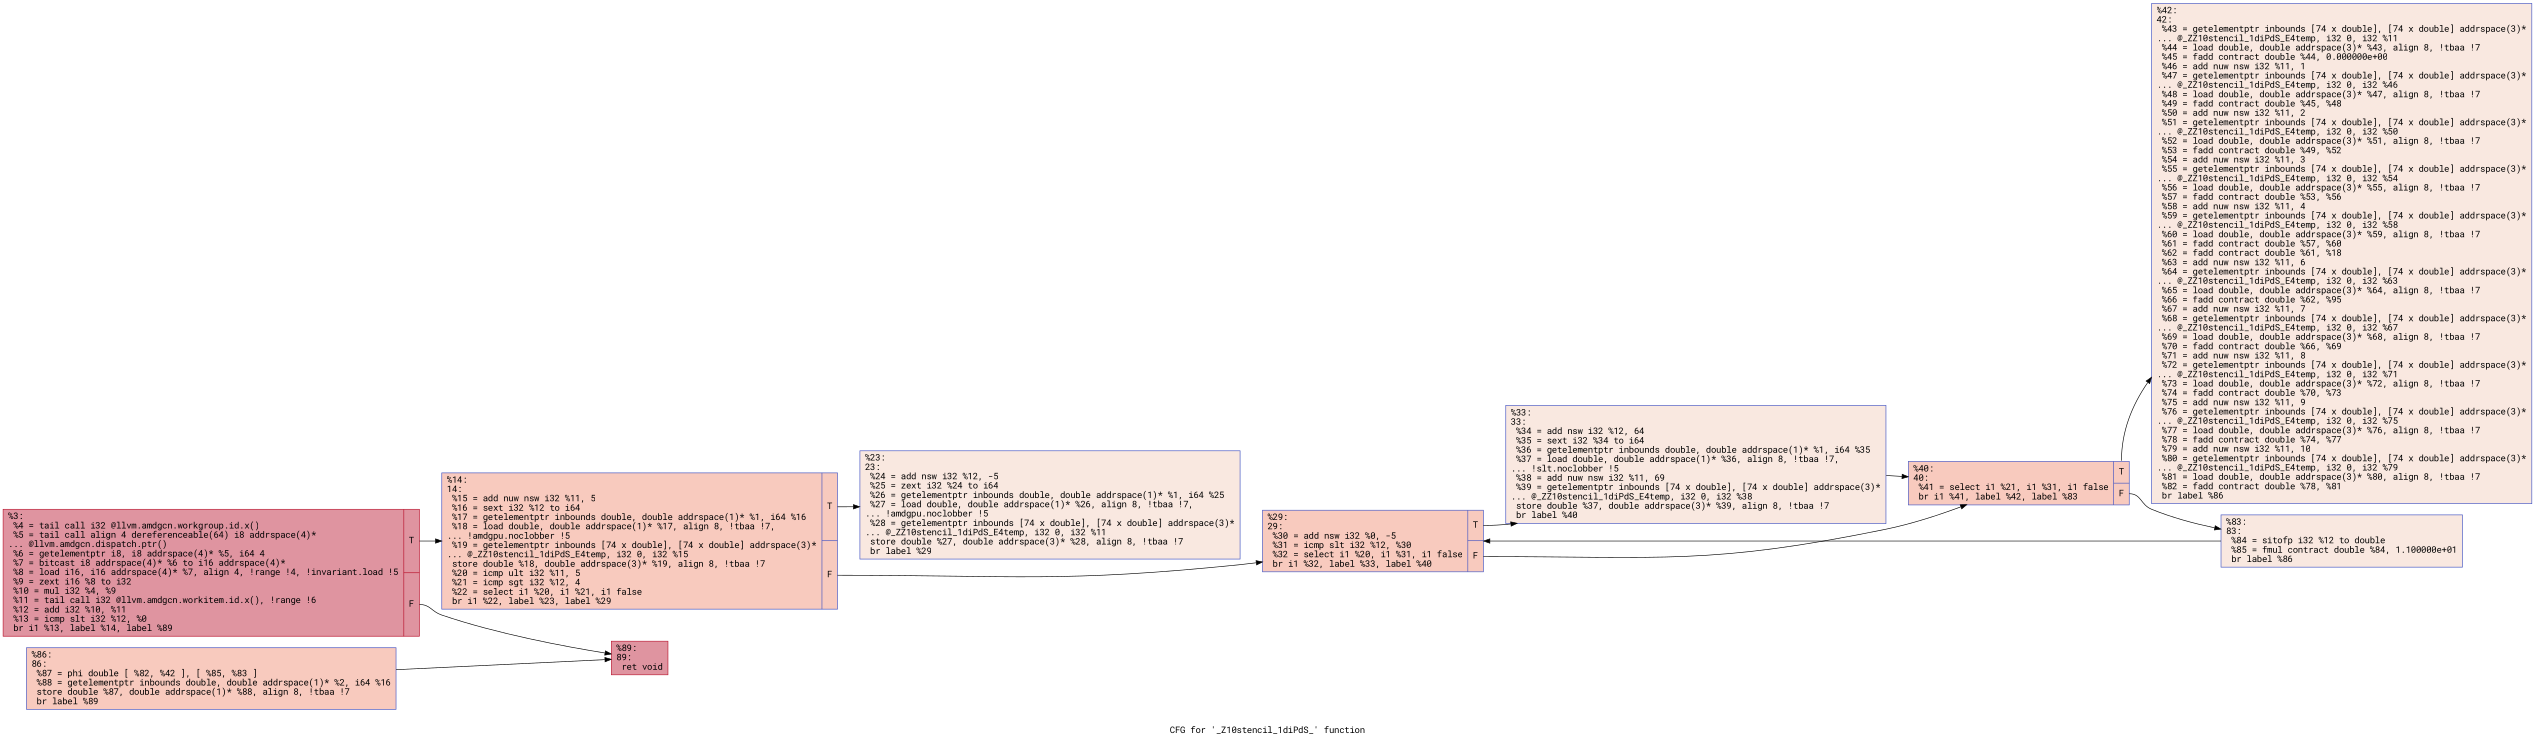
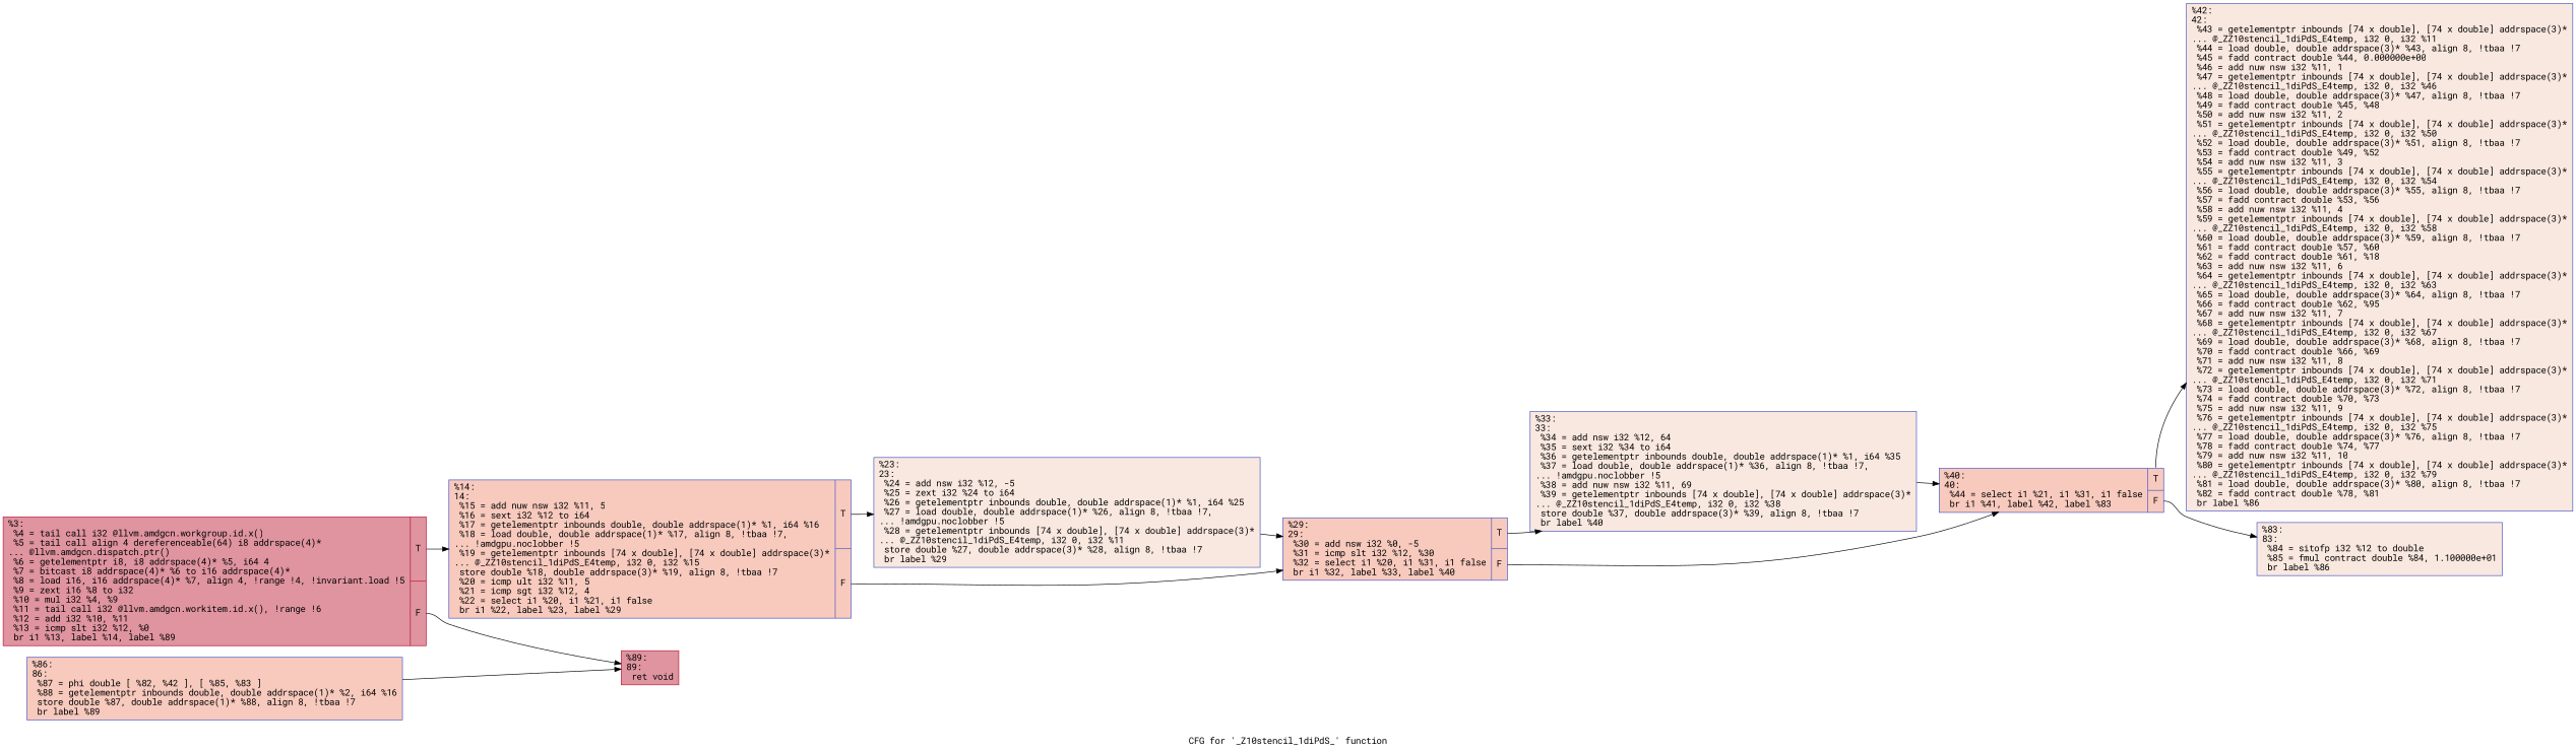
  digraph {
    fontname="Roboto Mono"
    label="CFG for '_Z10stencil_1diPdS_' function"
    rankdir=LR
    node [color="#3d50c3ff" fillcolor="#ef886b70" fontname="Roboto Mono" shape=record style=filled]
    edge [fontname="Roboto Mono" tailport=s0]
    n1 [color="#b70d28ff" fillcolor="#b70d2870" label="{%3:\l  %4 = tail call i32 @llvm.amdgcn.workgroup.id.x()\l  %5 = tail call align 4 dereferenceable(64) i8 addrspace(4)*\l... @llvm.amdgcn.dispatch.ptr()\l  %6 = getelementptr i8, i8 addrspace(4)* %5, i64 4\l  %7 = bitcast i8 addrspace(4)* %6 to i16 addrspace(4)*\l  %8 = load i16, i16 addrspace(4)* %7, align 4, !range !4, !invariant.load !5\l  %9 = zext i16 %8 to i32\l  %10 = mul i32 %4, %9\l  %11 = tail call i32 @llvm.amdgcn.workitem.id.x(), !range !6\l  %12 = add i32 %10, %11\l  %13 = icmp slt i32 %12, %0\l  br i1 %13, label %14, label %89\l|{<s0>T|<s1>F}}"]
    n2 [label="{%14:\l14:                                               \l  %15 = add nuw nsw i32 %11, 5\l  %16 = sext i32 %12 to i64\l  %17 = getelementptr inbounds double, double addrspace(1)* %1, i64 %16\l  %18 = load double, double addrspace(1)* %17, align 8, !tbaa !7,\l... !amdgpu.noclobber !5\l  %19 = getelementptr inbounds [74 x double], [74 x double] addrspace(3)*\l... @_ZZ10stencil_1diPdS_E4temp, i32 0, i32 %15\l  store double %18, double addrspace(3)* %19, align 8, !tbaa !7\l  %20 = icmp ult i32 %11, 5\l  %21 = icmp sgt i32 %12, 4\l  %22 = select i1 %20, i1 %21, i1 false\l  br i1 %22, label %23, label %29\l|{<s0>T|<s1>F}}"]
    n3 [color="#b70d28ff" fillcolor="#b70d2870" label="{%89:\l89:                                               \l  ret void\l}"]
    n4 [fillcolor="#f1ccb870" label="{%23:\l23:                                               \l  %24 = add nsw i32 %12, -5\l  %25 = zext i32 %24 to i64\l  %26 = getelementptr inbounds double, double addrspace(1)* %1, i64 %25\l  %27 = load double, double addrspace(1)* %26, align 8, !tbaa !7,\l... !amdgpu.noclobber !5\l  %28 = getelementptr inbounds [74 x double], [74 x double] addrspace(3)*\l... @_ZZ10stencil_1diPdS_E4temp, i32 0, i32 %11\l  store double %27, double addrspace(3)* %28, align 8, !tbaa !7\l  br label %29\l}"]
    n5 [label="{%29:\l29:                                               \l  %30 = add nsw i32 %0, -5\l  %31 = icmp slt i32 %12, %30\l  %32 = select i1 %20, i1 %31, i1 false\l  br i1 %32, label %33, label %40\l|{<s0>T|<s1>F}}"]
-   n6 [fillcolor="#f1ccb870" label="{%33:\l33:                                               \l  %34 = add nsw i32 %12, 64\l  %35 = sext i32 %34 to i64\l  %36 = getelementptr inbounds double, double addrspace(1)* %1, i64 %35\l  %37 = load double, double addrspace(1)* %36, align 8, !tbaa !7,\l... !slt.noclobber !5\l  %38 = add nuw nsw i32 %11, 69\l  %39 = getelementptr inbounds [74 x double], [74 x double] addrspace(3)*\l... @_ZZ10stencil_1diPdS_E4temp, i32 0, i32 %38\l  store double %37, double addrspace(3)* %39, align 8, !tbaa !7\l  br label %40\l}"]
-   n7 [label="{%40:\l40:                                               \l  %41 = select i1 %21, i1 %31, i1 false\l  br i1 %41, label %42, label %83\l|{<s0>T|<s1>F}}"]
+   n6 [fillcolor="#f1ccb870" label="{%33:\l33:                                               \l  %34 = add nsw i32 %12, 64\l  %35 = sext i32 %34 to i64\l  %36 = getelementptr inbounds double, double addrspace(1)* %1, i64 %35\l  %37 = load double, double addrspace(1)* %36, align 8, !tbaa !7,\l... !amdgpu.noclobber !5\l  %38 = add nuw nsw i32 %11, 69\l  %39 = getelementptr inbounds [74 x double], [74 x double] addrspace(3)*\l... @_ZZ10stencil_1diPdS_E4temp, i32 0, i32 %38\l  store double %37, double addrspace(3)* %39, align 8, !tbaa !7\l  br label %40\l}"]
+   n7 [label="{%40:\l40:                                               \l  %44 = select i1 %21, i1 %31, i1 false\l  br i1 %41, label %42, label %83\l|{<s0>T|<s1>F}}"]
    n8 [fillcolor="#f1ccb870" label="{%42:\l42:                                               \l  %43 = getelementptr inbounds [74 x double], [74 x double] addrspace(3)*\l... @_ZZ10stencil_1diPdS_E4temp, i32 0, i32 %11\l  %44 = load double, double addrspace(3)* %43, align 8, !tbaa !7\l  %45 = fadd contract double %44, 0.000000e+00\l  %46 = add nuw nsw i32 %11, 1\l  %47 = getelementptr inbounds [74 x double], [74 x double] addrspace(3)*\l... @_ZZ10stencil_1diPdS_E4temp, i32 0, i32 %46\l  %48 = load double, double addrspace(3)* %47, align 8, !tbaa !7\l  %49 = fadd contract double %45, %48\l  %50 = add nuw nsw i32 %11, 2\l  %51 = getelementptr inbounds [74 x double], [74 x double] addrspace(3)*\l... @_ZZ10stencil_1diPdS_E4temp, i32 0, i32 %50\l  %52 = load double, double addrspace(3)* %51, align 8, !tbaa !7\l  %53 = fadd contract double %49, %52\l  %54 = add nuw nsw i32 %11, 3\l  %55 = getelementptr inbounds [74 x double], [74 x double] addrspace(3)*\l... @_ZZ10stencil_1diPdS_E4temp, i32 0, i32 %54\l  %56 = load double, double addrspace(3)* %55, align 8, !tbaa !7\l  %57 = fadd contract double %53, %56\l  %58 = add nuw nsw i32 %11, 4\l  %59 = getelementptr inbounds [74 x double], [74 x double] addrspace(3)*\l... @_ZZ10stencil_1diPdS_E4temp, i32 0, i32 %58\l  %60 = load double, double addrspace(3)* %59, align 8, !tbaa !7\l  %61 = fadd contract double %57, %60\l  %62 = fadd contract double %61, %18\l  %63 = add nuw nsw i32 %11, 6\l  %64 = getelementptr inbounds [74 x double], [74 x double] addrspace(3)*\l... @_ZZ10stencil_1diPdS_E4temp, i32 0, i32 %63\l  %65 = load double, double addrspace(3)* %64, align 8, !tbaa !7\l  %66 = fadd contract double %62, %95\l  %67 = add nuw nsw i32 %11, 7\l  %68 = getelementptr inbounds [74 x double], [74 x double] addrspace(3)*\l... @_ZZ10stencil_1diPdS_E4temp, i32 0, i32 %67\l  %69 = load double, double addrspace(3)* %68, align 8, !tbaa !7\l  %70 = fadd contract double %66, %69\l  %71 = add nuw nsw i32 %11, 8\l  %72 = getelementptr inbounds [74 x double], [74 x double] addrspace(3)*\l... @_ZZ10stencil_1diPdS_E4temp, i32 0, i32 %71\l  %73 = load double, double addrspace(3)* %72, align 8, !tbaa !7\l  %74 = fadd contract double %70, %73\l  %75 = add nuw nsw i32 %11, 9\l  %76 = getelementptr inbounds [74 x double], [74 x double] addrspace(3)*\l... @_ZZ10stencil_1diPdS_E4temp, i32 0, i32 %75\l  %77 = load double, double addrspace(3)* %76, align 8, !tbaa !7\l  %78 = fadd contract double %74, %77\l  %79 = add nuw nsw i32 %11, 10\l  %80 = getelementptr inbounds [74 x double], [74 x double] addrspace(3)*\l... @_ZZ10stencil_1diPdS_E4temp, i32 0, i32 %79\l  %81 = load double, double addrspace(3)* %80, align 8, !tbaa !7\l  %82 = fadd contract double %78, %81\l  br label %86\l}"]
    n9 [fillcolor="#f1ccb870" label="{%83:\l83:                                               \l  %84 = sitofp i32 %12 to double\l  %85 = fmul contract double %84, 1.100000e+01\l  br label %86\l}"]
    n10 [label="{%86:\l86:                                               \l  %87 = phi double [ %82, %42 ], [ %85, %83 ]\l  %88 = getelementptr inbounds double, double addrspace(1)* %2, i64 %16\l  store double %87, double addrspace(1)* %88, align 8, !tbaa !7\l  br label %89\l}"]
    n1 -> n2
    n1 -> n3 [tailport=s1]
    n2 -> n4
    n2 -> n5 [tailport=s1]
-   n9 -> n5 [tailport=""]
+   n4 -> n5 [tailport=""]
    n5 -> n6
    n5 -> n7 [tailport=s1]
    n6 -> n7 [tailport=""]
    n7 -> n8
    n7 -> n9 [tailport=s1]
    n10 -> n3 [tailport=""]
  }
